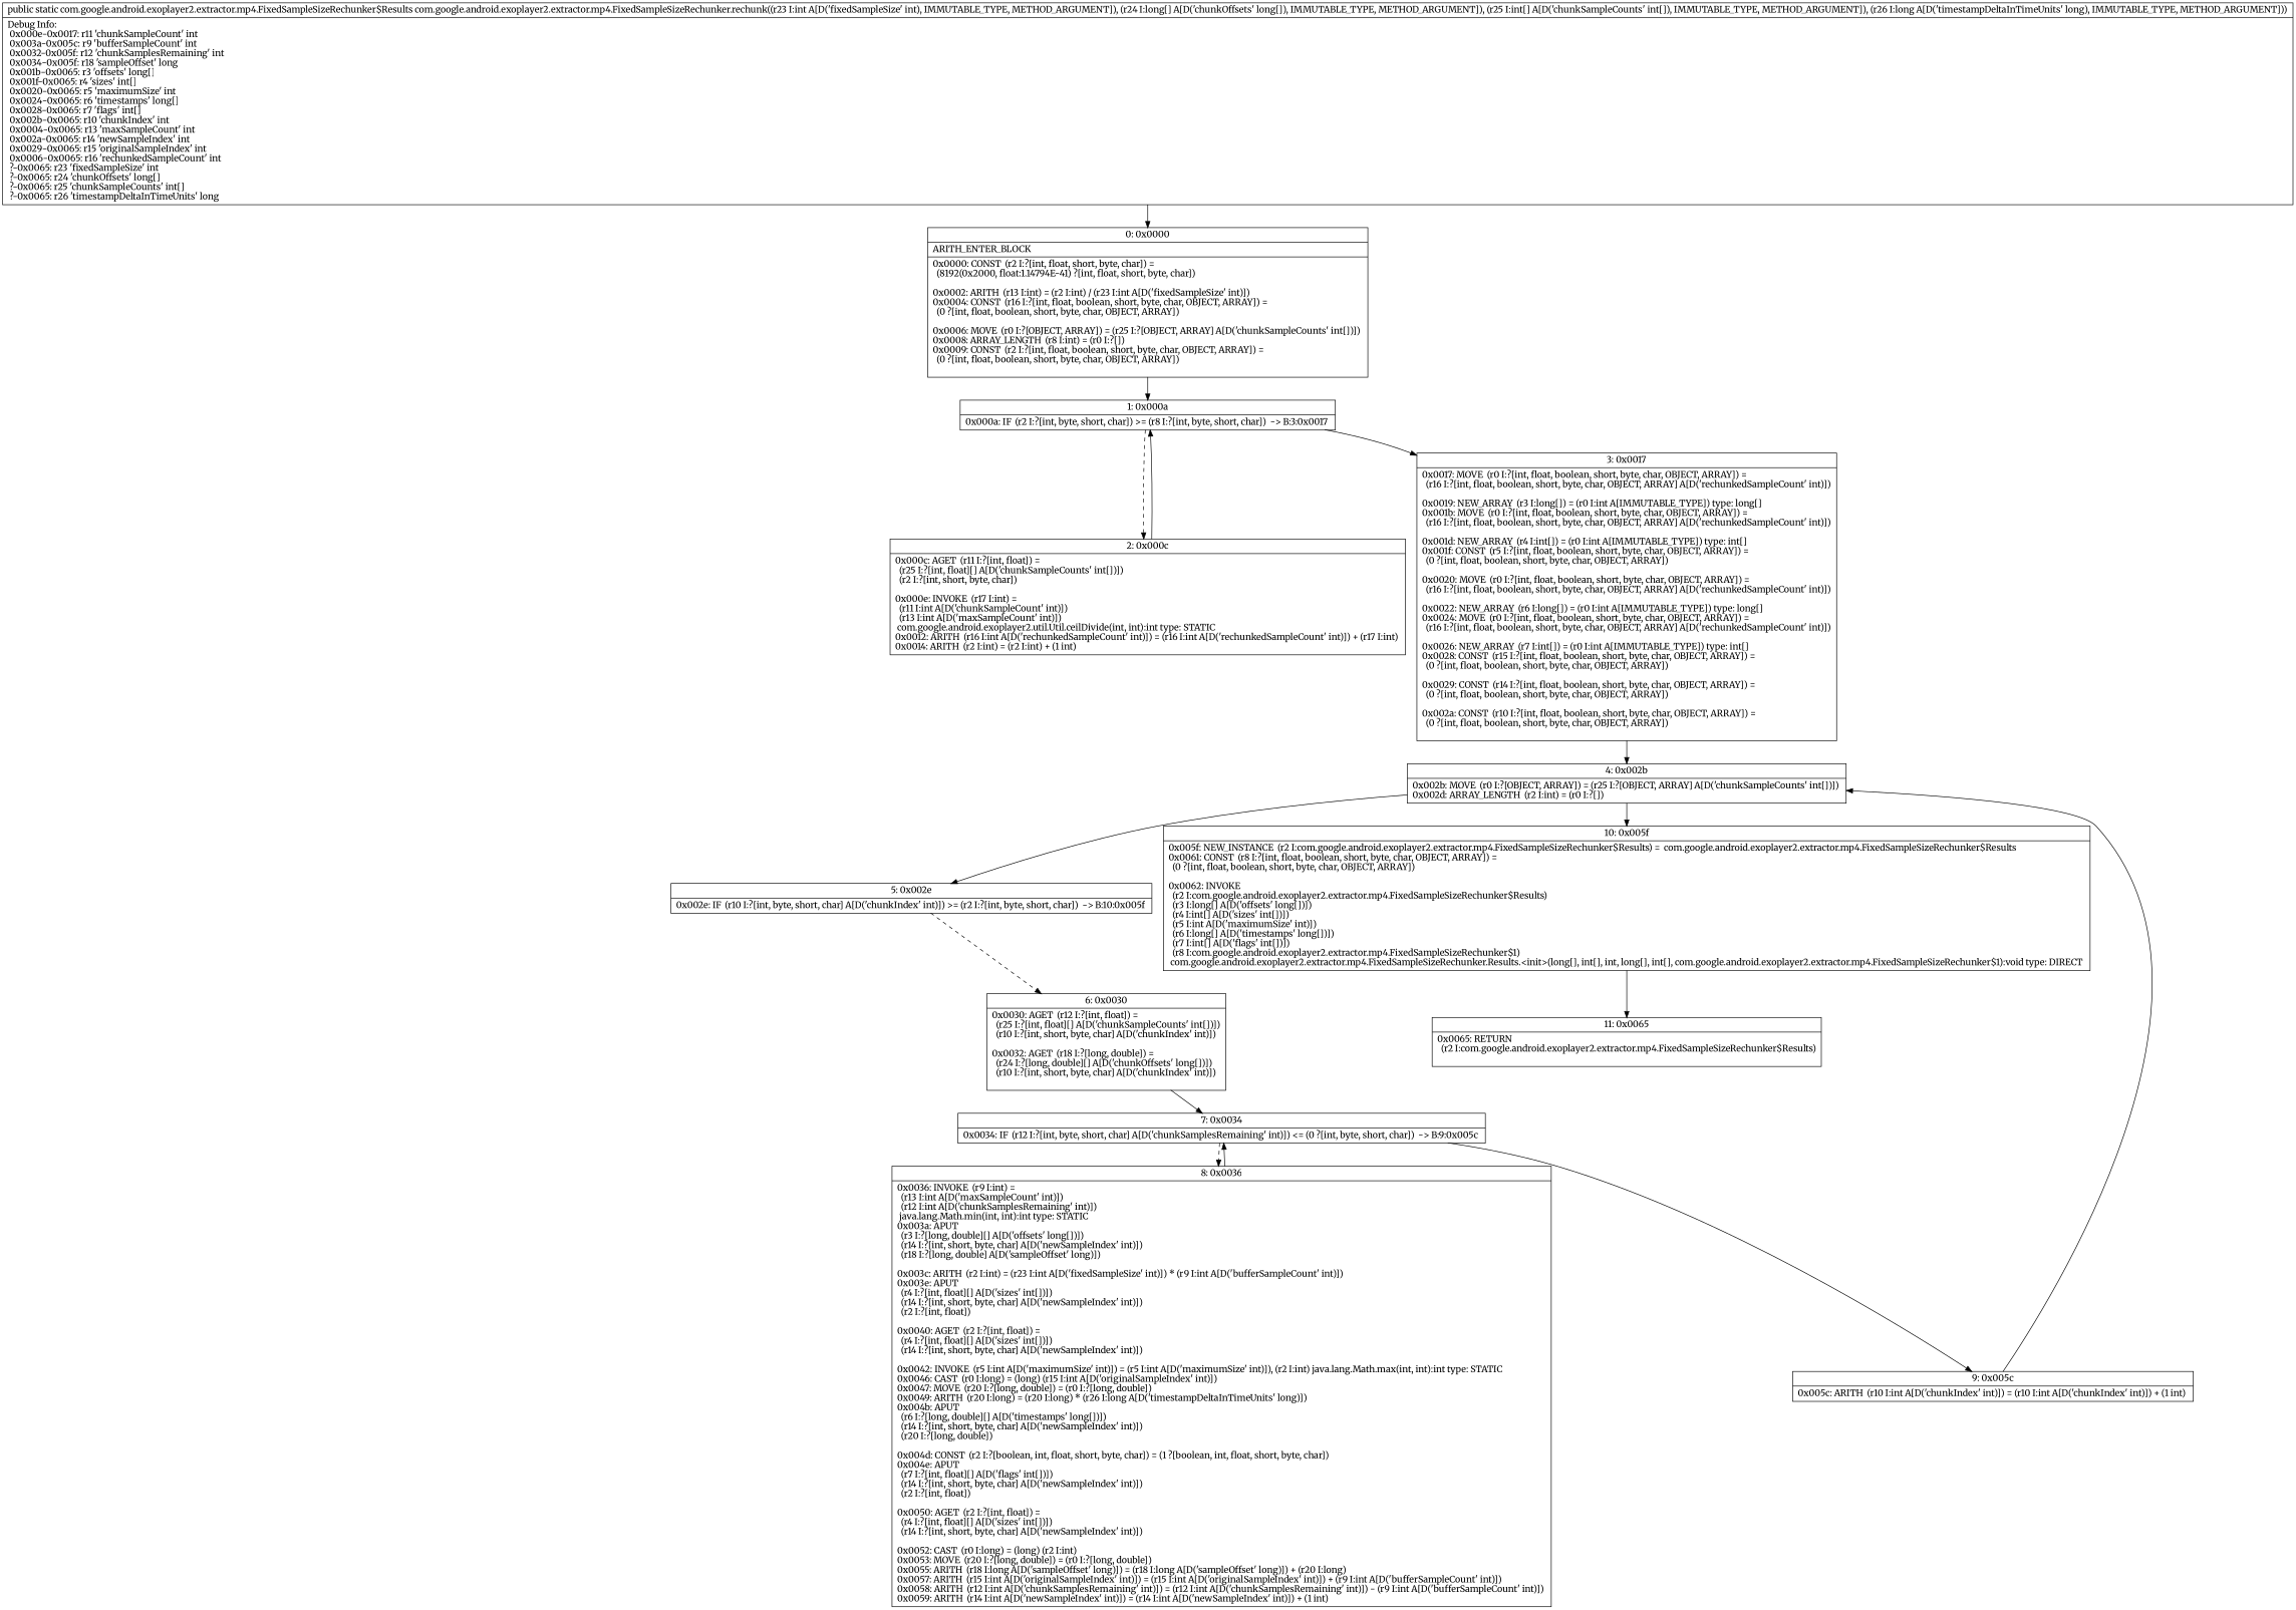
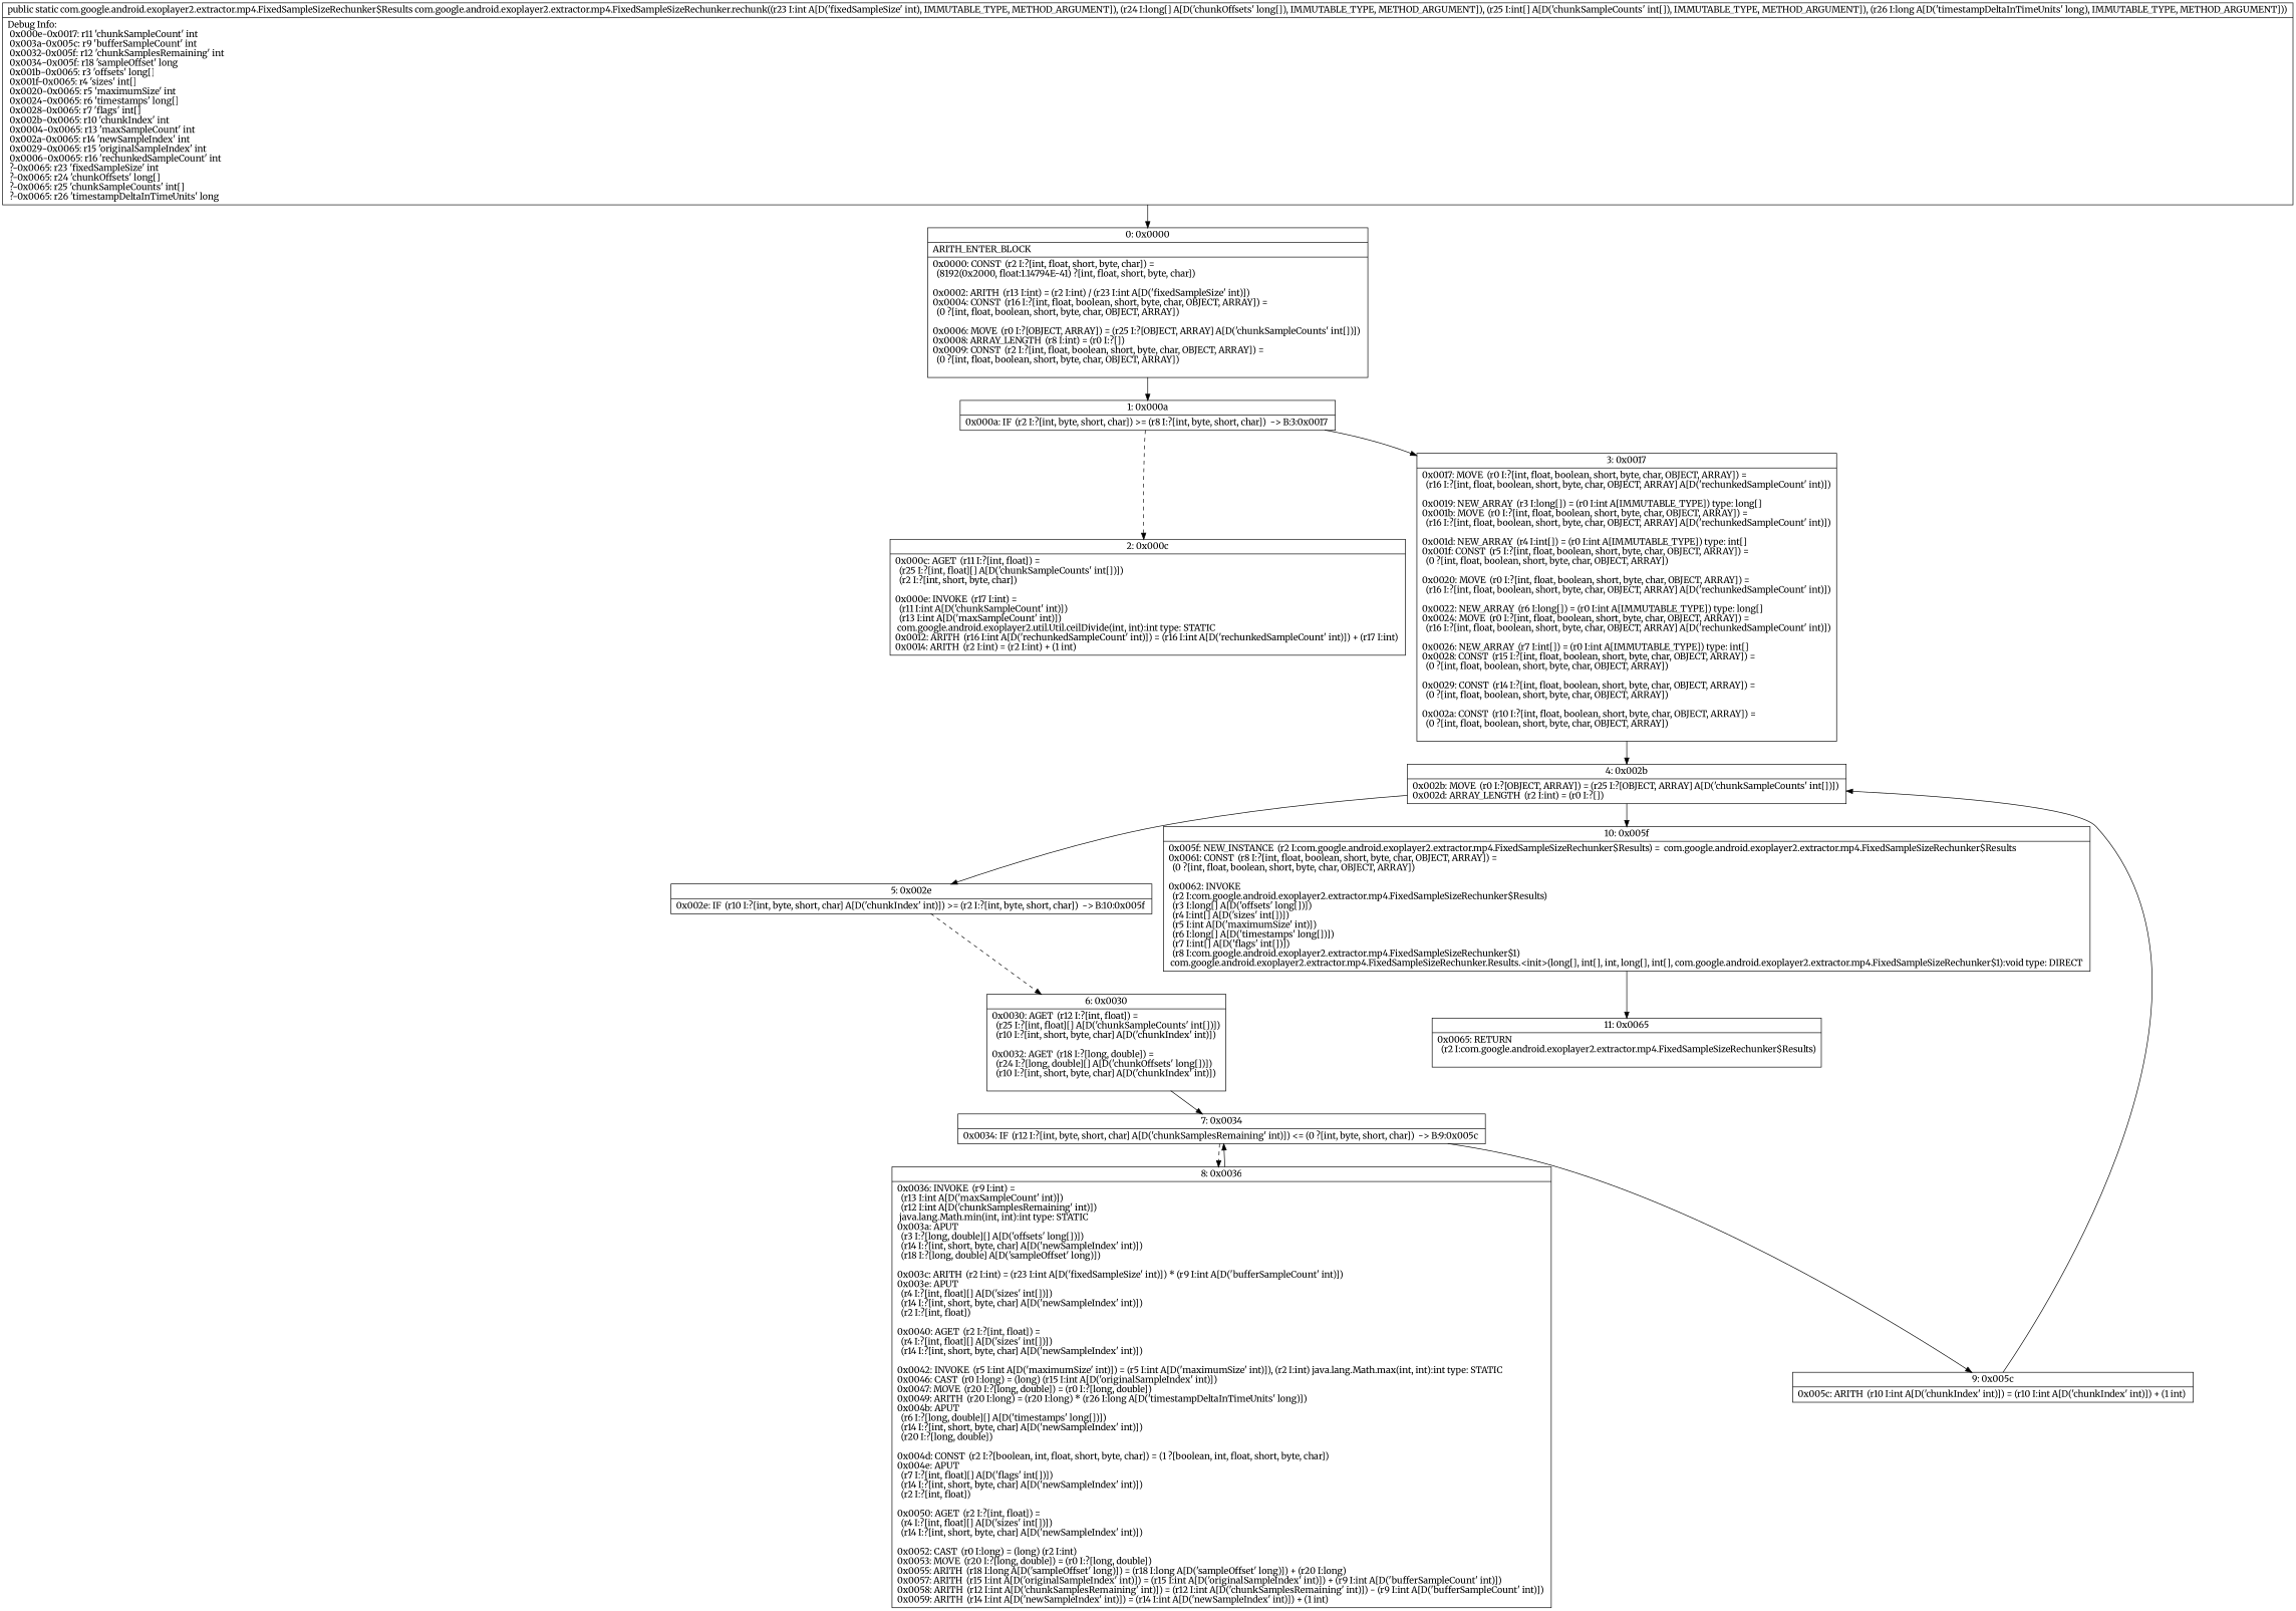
  digraph {
    fontname=Merriweather
    node [fontname=Merriweather shape=record]
    edge [fontname=Merriweather]
    n1 [label="{0\:\ 0x0000|ARITH_ENTER_BLOCK\l|0x0000: CONST  (r2 I:?[int, float, short, byte, char]) = \l  (8192(0x2000, float:1.14794E\-41) ?[int, float, short, byte, char])\l \l0x0002: ARITH  (r13 I:int) = (r2 I:int) \/ (r23 I:int A[D('fixedSampleSize' int)]) \l0x0004: CONST  (r16 I:?[int, float, boolean, short, byte, char, OBJECT, ARRAY]) = \l  (0 ?[int, float, boolean, short, byte, char, OBJECT, ARRAY])\l \l0x0006: MOVE  (r0 I:?[OBJECT, ARRAY]) = (r25 I:?[OBJECT, ARRAY] A[D('chunkSampleCounts' int[])]) \l0x0008: ARRAY_LENGTH  (r8 I:int) = (r0 I:?[]) \l0x0009: CONST  (r2 I:?[int, float, boolean, short, byte, char, OBJECT, ARRAY]) = \l  (0 ?[int, float, boolean, short, byte, char, OBJECT, ARRAY])\l \l}"]
    n2 [label="{1\:\ 0x000a|0x000a: IF  (r2 I:?[int, byte, short, char]) \>= (r8 I:?[int, byte, short, char])  \-\> B:3:0x0017 \l}"]
    n3 [label="{2\:\ 0x000c|0x000c: AGET  (r11 I:?[int, float]) = \l  (r25 I:?[int, float][] A[D('chunkSampleCounts' int[])])\l  (r2 I:?[int, short, byte, char])\l \l0x000e: INVOKE  (r17 I:int) = \l  (r11 I:int A[D('chunkSampleCount' int)])\l  (r13 I:int A[D('maxSampleCount' int)])\l com.google.android.exoplayer2.util.Util.ceilDivide(int, int):int type: STATIC \l0x0012: ARITH  (r16 I:int A[D('rechunkedSampleCount' int)]) = (r16 I:int A[D('rechunkedSampleCount' int)]) + (r17 I:int) \l0x0014: ARITH  (r2 I:int) = (r2 I:int) + (1 int) \l}"]
    n4 [label="{3\:\ 0x0017|0x0017: MOVE  (r0 I:?[int, float, boolean, short, byte, char, OBJECT, ARRAY]) = \l  (r16 I:?[int, float, boolean, short, byte, char, OBJECT, ARRAY] A[D('rechunkedSampleCount' int)])\l \l0x0019: NEW_ARRAY  (r3 I:long[]) = (r0 I:int A[IMMUTABLE_TYPE]) type: long[] \l0x001b: MOVE  (r0 I:?[int, float, boolean, short, byte, char, OBJECT, ARRAY]) = \l  (r16 I:?[int, float, boolean, short, byte, char, OBJECT, ARRAY] A[D('rechunkedSampleCount' int)])\l \l0x001d: NEW_ARRAY  (r4 I:int[]) = (r0 I:int A[IMMUTABLE_TYPE]) type: int[] \l0x001f: CONST  (r5 I:?[int, float, boolean, short, byte, char, OBJECT, ARRAY]) = \l  (0 ?[int, float, boolean, short, byte, char, OBJECT, ARRAY])\l \l0x0020: MOVE  (r0 I:?[int, float, boolean, short, byte, char, OBJECT, ARRAY]) = \l  (r16 I:?[int, float, boolean, short, byte, char, OBJECT, ARRAY] A[D('rechunkedSampleCount' int)])\l \l0x0022: NEW_ARRAY  (r6 I:long[]) = (r0 I:int A[IMMUTABLE_TYPE]) type: long[] \l0x0024: MOVE  (r0 I:?[int, float, boolean, short, byte, char, OBJECT, ARRAY]) = \l  (r16 I:?[int, float, boolean, short, byte, char, OBJECT, ARRAY] A[D('rechunkedSampleCount' int)])\l \l0x0026: NEW_ARRAY  (r7 I:int[]) = (r0 I:int A[IMMUTABLE_TYPE]) type: int[] \l0x0028: CONST  (r15 I:?[int, float, boolean, short, byte, char, OBJECT, ARRAY]) = \l  (0 ?[int, float, boolean, short, byte, char, OBJECT, ARRAY])\l \l0x0029: CONST  (r14 I:?[int, float, boolean, short, byte, char, OBJECT, ARRAY]) = \l  (0 ?[int, float, boolean, short, byte, char, OBJECT, ARRAY])\l \l0x002a: CONST  (r10 I:?[int, float, boolean, short, byte, char, OBJECT, ARRAY]) = \l  (0 ?[int, float, boolean, short, byte, char, OBJECT, ARRAY])\l \l}"]
    n5 [label="{4\:\ 0x002b|0x002b: MOVE  (r0 I:?[OBJECT, ARRAY]) = (r25 I:?[OBJECT, ARRAY] A[D('chunkSampleCounts' int[])]) \l0x002d: ARRAY_LENGTH  (r2 I:int) = (r0 I:?[]) \l}"]
    n6 [label="{5\:\ 0x002e|0x002e: IF  (r10 I:?[int, byte, short, char] A[D('chunkIndex' int)]) \>= (r2 I:?[int, byte, short, char])  \-\> B:10:0x005f \l}"]
    n7 [label="{10\:\ 0x005f|0x005f: NEW_INSTANCE  (r2 I:com.google.android.exoplayer2.extractor.mp4.FixedSampleSizeRechunker$Results) =  com.google.android.exoplayer2.extractor.mp4.FixedSampleSizeRechunker$Results \l0x0061: CONST  (r8 I:?[int, float, boolean, short, byte, char, OBJECT, ARRAY]) = \l  (0 ?[int, float, boolean, short, byte, char, OBJECT, ARRAY])\l \l0x0062: INVOKE  \l  (r2 I:com.google.android.exoplayer2.extractor.mp4.FixedSampleSizeRechunker$Results)\l  (r3 I:long[] A[D('offsets' long[])])\l  (r4 I:int[] A[D('sizes' int[])])\l  (r5 I:int A[D('maximumSize' int)])\l  (r6 I:long[] A[D('timestamps' long[])])\l  (r7 I:int[] A[D('flags' int[])])\l  (r8 I:com.google.android.exoplayer2.extractor.mp4.FixedSampleSizeRechunker$1)\l com.google.android.exoplayer2.extractor.mp4.FixedSampleSizeRechunker.Results.\<init\>(long[], int[], int, long[], int[], com.google.android.exoplayer2.extractor.mp4.FixedSampleSizeRechunker$1):void type: DIRECT \l}"]
    n8 [label="{6\:\ 0x0030|0x0030: AGET  (r12 I:?[int, float]) = \l  (r25 I:?[int, float][] A[D('chunkSampleCounts' int[])])\l  (r10 I:?[int, short, byte, char] A[D('chunkIndex' int)])\l \l0x0032: AGET  (r18 I:?[long, double]) = \l  (r24 I:?[long, double][] A[D('chunkOffsets' long[])])\l  (r10 I:?[int, short, byte, char] A[D('chunkIndex' int)])\l \l}"]
    n9 [label="{7\:\ 0x0034|0x0034: IF  (r12 I:?[int, byte, short, char] A[D('chunkSamplesRemaining' int)]) \<= (0 ?[int, byte, short, char])  \-\> B:9:0x005c \l}"]
    n10 [label="{11\:\ 0x0065|0x0065: RETURN  \l  (r2 I:com.google.android.exoplayer2.extractor.mp4.FixedSampleSizeRechunker$Results)\l \l}"]
    n11 [label="{8\:\ 0x0036|0x0036: INVOKE  (r9 I:int) = \l  (r13 I:int A[D('maxSampleCount' int)])\l  (r12 I:int A[D('chunkSamplesRemaining' int)])\l java.lang.Math.min(int, int):int type: STATIC \l0x003a: APUT  \l  (r3 I:?[long, double][] A[D('offsets' long[])])\l  (r14 I:?[int, short, byte, char] A[D('newSampleIndex' int)])\l  (r18 I:?[long, double] A[D('sampleOffset' long)])\l \l0x003c: ARITH  (r2 I:int) = (r23 I:int A[D('fixedSampleSize' int)]) * (r9 I:int A[D('bufferSampleCount' int)]) \l0x003e: APUT  \l  (r4 I:?[int, float][] A[D('sizes' int[])])\l  (r14 I:?[int, short, byte, char] A[D('newSampleIndex' int)])\l  (r2 I:?[int, float])\l \l0x0040: AGET  (r2 I:?[int, float]) = \l  (r4 I:?[int, float][] A[D('sizes' int[])])\l  (r14 I:?[int, short, byte, char] A[D('newSampleIndex' int)])\l \l0x0042: INVOKE  (r5 I:int A[D('maximumSize' int)]) = (r5 I:int A[D('maximumSize' int)]), (r2 I:int) java.lang.Math.max(int, int):int type: STATIC \l0x0046: CAST  (r0 I:long) = (long) (r15 I:int A[D('originalSampleIndex' int)]) \l0x0047: MOVE  (r20 I:?[long, double]) = (r0 I:?[long, double]) \l0x0049: ARITH  (r20 I:long) = (r20 I:long) * (r26 I:long A[D('timestampDeltaInTimeUnits' long)]) \l0x004b: APUT  \l  (r6 I:?[long, double][] A[D('timestamps' long[])])\l  (r14 I:?[int, short, byte, char] A[D('newSampleIndex' int)])\l  (r20 I:?[long, double])\l \l0x004d: CONST  (r2 I:?[boolean, int, float, short, byte, char]) = (1 ?[boolean, int, float, short, byte, char]) \l0x004e: APUT  \l  (r7 I:?[int, float][] A[D('flags' int[])])\l  (r14 I:?[int, short, byte, char] A[D('newSampleIndex' int)])\l  (r2 I:?[int, float])\l \l0x0050: AGET  (r2 I:?[int, float]) = \l  (r4 I:?[int, float][] A[D('sizes' int[])])\l  (r14 I:?[int, short, byte, char] A[D('newSampleIndex' int)])\l \l0x0052: CAST  (r0 I:long) = (long) (r2 I:int) \l0x0053: MOVE  (r20 I:?[long, double]) = (r0 I:?[long, double]) \l0x0055: ARITH  (r18 I:long A[D('sampleOffset' long)]) = (r18 I:long A[D('sampleOffset' long)]) + (r20 I:long) \l0x0057: ARITH  (r15 I:int A[D('originalSampleIndex' int)]) = (r15 I:int A[D('originalSampleIndex' int)]) + (r9 I:int A[D('bufferSampleCount' int)]) \l0x0058: ARITH  (r12 I:int A[D('chunkSamplesRemaining' int)]) = (r12 I:int A[D('chunkSamplesRemaining' int)]) \- (r9 I:int A[D('bufferSampleCount' int)]) \l0x0059: ARITH  (r14 I:int A[D('newSampleIndex' int)]) = (r14 I:int A[D('newSampleIndex' int)]) + (1 int) \l}"]
    n12 [label="{9\:\ 0x005c|0x005c: ARITH  (r10 I:int A[D('chunkIndex' int)]) = (r10 I:int A[D('chunkIndex' int)]) + (1 int) \l}"]
    n13 [label="{public static com.google.android.exoplayer2.extractor.mp4.FixedSampleSizeRechunker$Results com.google.android.exoplayer2.extractor.mp4.FixedSampleSizeRechunker.rechunk((r23 I:int A[D('fixedSampleSize' int), IMMUTABLE_TYPE, METHOD_ARGUMENT]), (r24 I:long[] A[D('chunkOffsets' long[]), IMMUTABLE_TYPE, METHOD_ARGUMENT]), (r25 I:int[] A[D('chunkSampleCounts' int[]), IMMUTABLE_TYPE, METHOD_ARGUMENT]), (r26 I:long A[D('timestampDeltaInTimeUnits' long), IMMUTABLE_TYPE, METHOD_ARGUMENT]))  | Debug Info:\l  0x000e\-0x0017: r11 'chunkSampleCount' int\l  0x003a\-0x005c: r9 'bufferSampleCount' int\l  0x0032\-0x005f: r12 'chunkSamplesRemaining' int\l  0x0034\-0x005f: r18 'sampleOffset' long\l  0x001b\-0x0065: r3 'offsets' long[]\l  0x001f\-0x0065: r4 'sizes' int[]\l  0x0020\-0x0065: r5 'maximumSize' int\l  0x0024\-0x0065: r6 'timestamps' long[]\l  0x0028\-0x0065: r7 'flags' int[]\l  0x002b\-0x0065: r10 'chunkIndex' int\l  0x0004\-0x0065: r13 'maxSampleCount' int\l  0x002a\-0x0065: r14 'newSampleIndex' int\l  0x0029\-0x0065: r15 'originalSampleIndex' int\l  0x0006\-0x0065: r16 'rechunkedSampleCount' int\l  ?\-0x0065: r23 'fixedSampleSize' int\l  ?\-0x0065: r24 'chunkOffsets' long[]\l  ?\-0x0065: r25 'chunkSampleCounts' int[]\l  ?\-0x0065: r26 'timestampDeltaInTimeUnits' long\l}"]
    n1 -> n2
    n2 -> n3 [style=dashed]
    n2 -> n4
-   n3 -> n2
    n4 -> n5
    n5 -> n6
    n5 -> n7
    n6 -> n8 [style=dashed]
    n7 -> n10
    n8 -> n9
    n9 -> n11 [style=dashed]
    n9 -> n12
    n11 -> n9
    n12 -> n5
    n13 -> n1
  }
